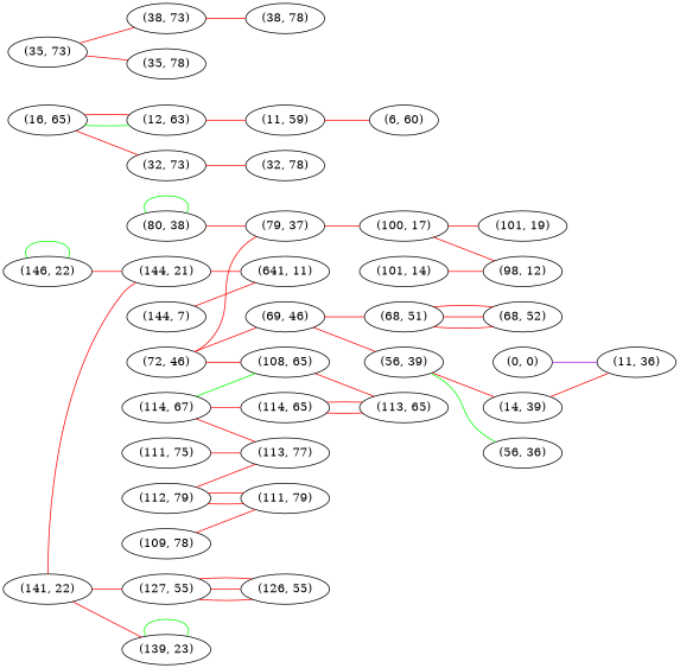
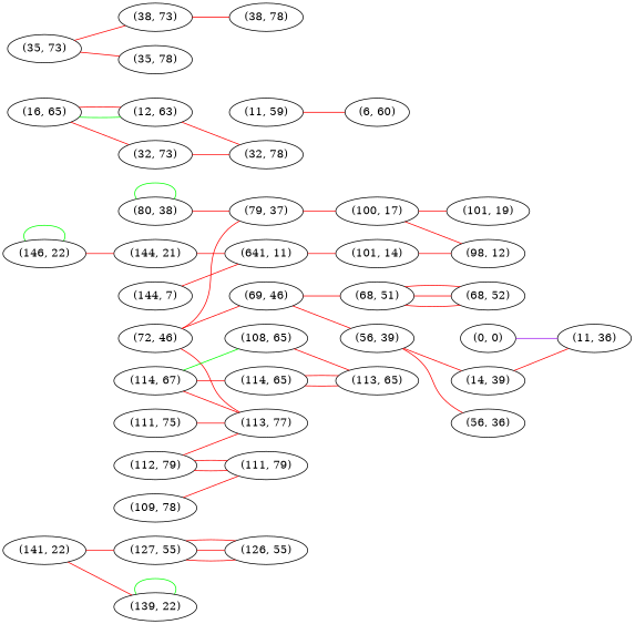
  graph {
    rankdir=LR
    edge [color=red weight=1]
    "(141, 22)"
    "(144, 21)"
    "(127, 55)"
-   "(139, 22)" [label="(139, 23)"]
+   "(139, 22)"
    n5 [label="(641, 11)"]
    "(126, 55)"
    "(72, 46)"
    "(69, 46)"
    "(108, 65)"
    "(79, 37)"
    "(56, 39)"
    "(68, 51)"
    "(113, 65)"
    "(100, 17)"
    "(146, 22)"
    "(114, 67)"
    "(114, 65)"
    "(113, 77)"
    "(109, 78)"
    "(111, 79)"
    "(14, 39)"
    "(11, 36)"
    "(11, 59)"
    "(6, 60)"
    "(56, 36)"
    "(68, 52)"
    "(101, 14)"
    "(144, 7)"
    "(80, 38)"
    "(16, 65)"
    "(12, 63)"
    "(32, 73)"
    "(32, 78)"
    "(35, 73)"
    "(38, 73)"
    "(35, 78)"
    "(38, 78)"
    "(101, 19)"
    "(98, 12)"
    "(0, 0)"
    "(111, 75)"
    "(112, 79)"
-   "(141, 22)" -- "(144, 21)"
    "(141, 22)" -- "(127, 55)"
    "(141, 22)" -- "(139, 22)"
    "(144, 21)" -- n5
    "(127, 55)" -- "(126, 55)"
    "(127, 55)" -- "(126, 55)"
    "(127, 55)" -- "(126, 55)"
    "(139, 22)" -- "(139, 22)" [color=green weight=2]
+   n5 -- "(101, 14)"
    "(72, 46)" -- "(69, 46)"
-   "(72, 46)" -- "(108, 65)"
+   "(72, 46)" -- "(113, 77)"
    "(72, 46)" -- "(79, 37)"
    "(69, 46)" -- "(56, 39)"
    "(69, 46)" -- "(68, 51)"
    "(108, 65)" -- "(113, 65)"
    "(79, 37)" -- "(100, 17)"
    "(56, 39)" -- "(14, 39)"
-   "(56, 39)" -- "(56, 36)" [color=green]
+   "(56, 39)" -- "(56, 36)"
    "(68, 51)" -- "(68, 52)"
    "(68, 51)" -- "(68, 52)"
    "(68, 51)" -- "(68, 52)"
    "(100, 17)" -- "(101, 19)"
    "(100, 17)" -- "(98, 12)"
    "(146, 22)" -- "(144, 21)"
    "(146, 22)" -- "(146, 22)" [color=green weight=2]
    "(114, 67)" -- "(108, 65)" [color=green]
    "(114, 67)" -- "(114, 65)"
    "(114, 67)" -- "(113, 77)"
    "(114, 65)" -- "(113, 65)"
    "(114, 65)" -- "(113, 65)"
    "(109, 78)" -- "(111, 79)"
    "(14, 39)" -- "(11, 36)"
    "(11, 59)" -- "(6, 60)"
    "(101, 14)" -- "(98, 12)"
    "(144, 7)" -- n5
    "(80, 38)" -- "(79, 37)"
    "(80, 38)" -- "(80, 38)" [color=green weight=2]
    "(16, 65)" -- "(12, 63)" [color=green weight=2]
    "(16, 65)" -- "(12, 63)"
    "(16, 65)" -- "(32, 73)"
-   "(12, 63)" -- "(11, 59)"
+   "(12, 63)" -- "(32, 78)"
    "(32, 73)" -- "(32, 78)"
    "(35, 73)" -- "(38, 73)"
    "(35, 73)" -- "(35, 78)"
    "(38, 73)" -- "(38, 78)"
    "(0, 0)" -- "(11, 36)" [color=purple weight=4]
    "(111, 75)" -- "(113, 77)"
    "(112, 79)" -- "(113, 77)"
    "(112, 79)" -- "(111, 79)"
    "(112, 79)" -- "(111, 79)"
  }
